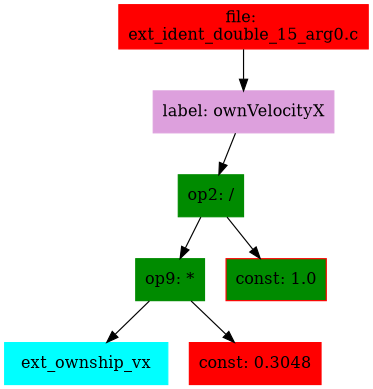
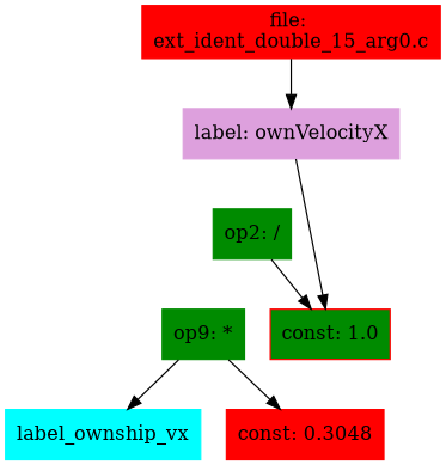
  digraph {
    node [color=green4 shape=box style=filled]
    n1 [color=red label="file: \next_ident_double_15_arg0.c"]
    n2 [color=plum label="label: ownVelocityX"]
    n3 [label="op2: /"]
    n4 [label="op9: *"]
    n5 [color=red1 fillcolor=green4 label="const: 1.0"]
-   n6 [color=cyan1 label=ext_ownship_vx]
+   n6 [color=cyan1 label=label_ownship_vx]
    n7 [color=red1 label="const: 0.3048"]
    n1 -> n2
-   n2 -> n3
-   n3 -> n4
+   n2 -> n5
    n3 -> n5
    n4 -> n6
    n4 -> n7
  }
